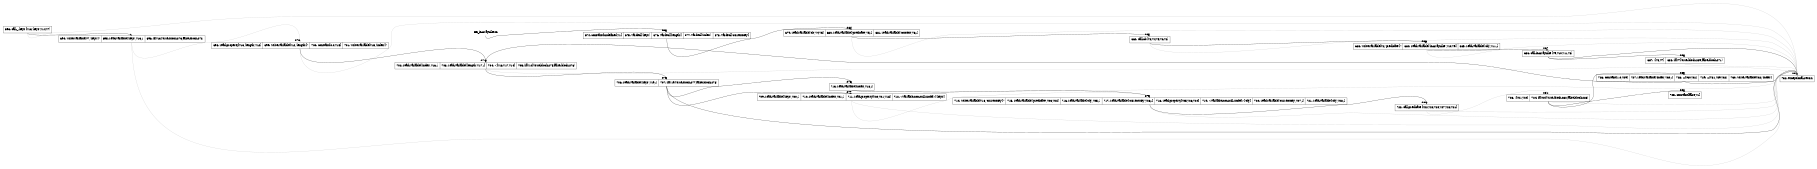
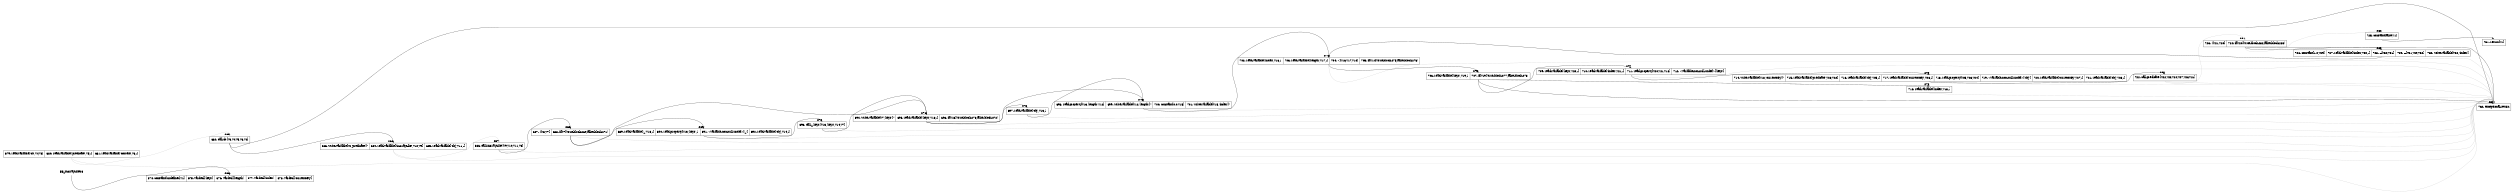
  digraph {
    fontname="DejaVu Serif"
    rankdir=LR
    node [fontname="DejaVu Serif" shape=record]
    edge [fontname="DejaVu Serif" headport=n tailport=s]
    n1 [label=BB_isArrayLike26 shape=none]
    n2 [label="{674: constant[undefined,v1]|675: vardecl['keys']|676: vardecl['length']|677: vardecl['index']|678: vardecl['currentKey']}"]
    n3 [label="{679: read-variable['cb',v4,v3]|680: read-variable['predicate',v5,-]|681: read-variable['context',v6,-]}"]
    n4 [label="{682: call-cb [v3,v4,v5,v6,v2]}"]
    n5 [label="{732: exceptional-return}"]
    n6 [label="{683: write-variable[v2,'predicate']*|684: read-variable['isArrayLike',v10,v9]|685: read-variable['obj',v11,-]}"]
    n7 [label="{686: call-isArrayLike [v9,v10,v11,v8]}"]
    n8 [label="{687: ![v8,v7]|688: if[v7](true-block:269,false-block:271)}"]
    n9 [label="{694: write-variable[v7,'keys']*|695: read-variable['keys',v13,-]|696: if[v13](true-block:273,false-block:272)}"]
+   n10 [label="{689: read-variable['_',v13,-]|690: read-property[v13,'keys',-]|691: \<variable-non-null-undef\>['_']|692: read-variable['obj',v14,-]}"]
    n11 [label="{698: read-property[v13,'length',v12]|699: write-variable[v12,'length']*|700: constant[0.0,v15]|701: write-variable[v15,'index']*}"]
+   n12 [label="{697: read-variable['obj',v13,-]}"]
    n13 [label="{693: call-_.keys [v13,'keys',v14,v7]}"]
    n14 [label="{702: read-variable['index',v16,-]|703: read-variable['length',v17,-]|704: \<[v16,v17,v14]|705: if[v14](true-block:275,false-block:276)}"]
    n15 [label="{706: read-variable['keys',v19,-]|707: if[v19](true-block:277,false-block:278)}"]
    n16 [label="{709: read-variable['keys',v20,-]|710: read-variable['index',v21,-]|711: read-property[v20,v21,v18]|712: \<variable-non-null-undef\>['keys']}"]
    n17 [label="{713: read-variable['index',v18,-]}"]
    n18 [label="{714: write-variable[v18,'currentKey']*|715: read-variable['predicate',v23,v22]|716: read-variable['obj',v25,-]|717: read-variable['currentKey',v26,-]|718: read-property[v25,v26,v24]|719: \<variable-non-null-undef\>['obj']|720: read-variable['currentKey',v27,-]|721: read-variable['obj',v28,-]}"]
+   n19 [label="{731: return[v1]}"]
    n20 [label="{722: call-predicate [v22,v23,v24,v27,v28,v21]}"]
    n21 [label="{723: ![v21,v20]|724: if[v20](true-block:282,false-block:283)}"]
    n22 [label="{725: constant[false,v1]}"]
    n23 [label="{726: constant[1.0,v29]|727: read-variable['index',v30,-]|728: +[v30,v31]|729: +[v31,v29,v32]|730: write-variable[v32,'index']}"]
    n1 -> n2 [headlabel="    263"]
-   n2 -> n3 [headlabel="      264"]
-   n3 -> n4 [headlabel="      265"]
+   n3 -> n4 [headlabel="      265" color=gray]
    n3 -> n5 [color=gray headlabel="      285"]
-   n4 -> n5 [color=gray]
+   n4 -> n5 [color=black]
    n4 -> n6 [headlabel="      266"]
    n6 -> n5 [color=gray]
-   n6 -> n7 [headlabel="      267"]
-   n7 -> n5 [color=black]
+   n6 -> n7 [headlabel="      267" color=gray]
+   n7 -> n5 [color=gray]
    n7 -> n8 [headlabel="      268"]
    n8 -> n5 [color=gray]
+   n8 -> n9 [headlabel="      271"]
+   n8 -> n10 [headlabel="      269"]
    n9 -> n5 [color=gray]
-   n9 -> n11 [headlabel="      273" color=gray]
+   n9 -> n11 [headlabel="      273"]
+   n9 -> n12 [headlabel="      272"]
+   n10 -> n5 [color=gray]
+   n10 -> n13 [headlabel="      270"]
    n11 -> n5 [color=gray]
    n11 -> n14 [headlabel="      274"]
+   n12 -> n5 [color=gray]
+   n12 -> n11
    n13 -> n5 [color=gray]
    n13 -> n9
    n14 -> n5 [color=gray]
    n14 -> n15 [headlabel="      275"]
    n15 -> n5 [color=black]
    n15 -> n16 [headlabel="      277"]
    n15 -> n17 [headlabel="      278"]
    n16 -> n5 [color=gray]
-   n16 -> n18 [headlabel="      279" color=gray]
+   n16 -> n18 [headlabel="      279"]
    n17 -> n5 [color=gray]
-   n17 -> n18
    n18 -> n5 [color=gray]
    n18 -> n20 [headlabel="      280"]
    n20 -> n5 [color=gray]
    n20 -> n21 [color=gray headlabel="      281"]
-   n21 -> n5 [color=gray]
-   n21 -> n22 [headlabel="      282"]
+   n21 -> n5 [color=black]
+   n21 -> n22 [headlabel="      282" color=gray]
    n21 -> n23 [headlabel="      283"]
-   n23 -> n5 [color=black]
+   n22 -> n19
+   n23 -> n5 [color=gray]
    n23 -> n14
  }
